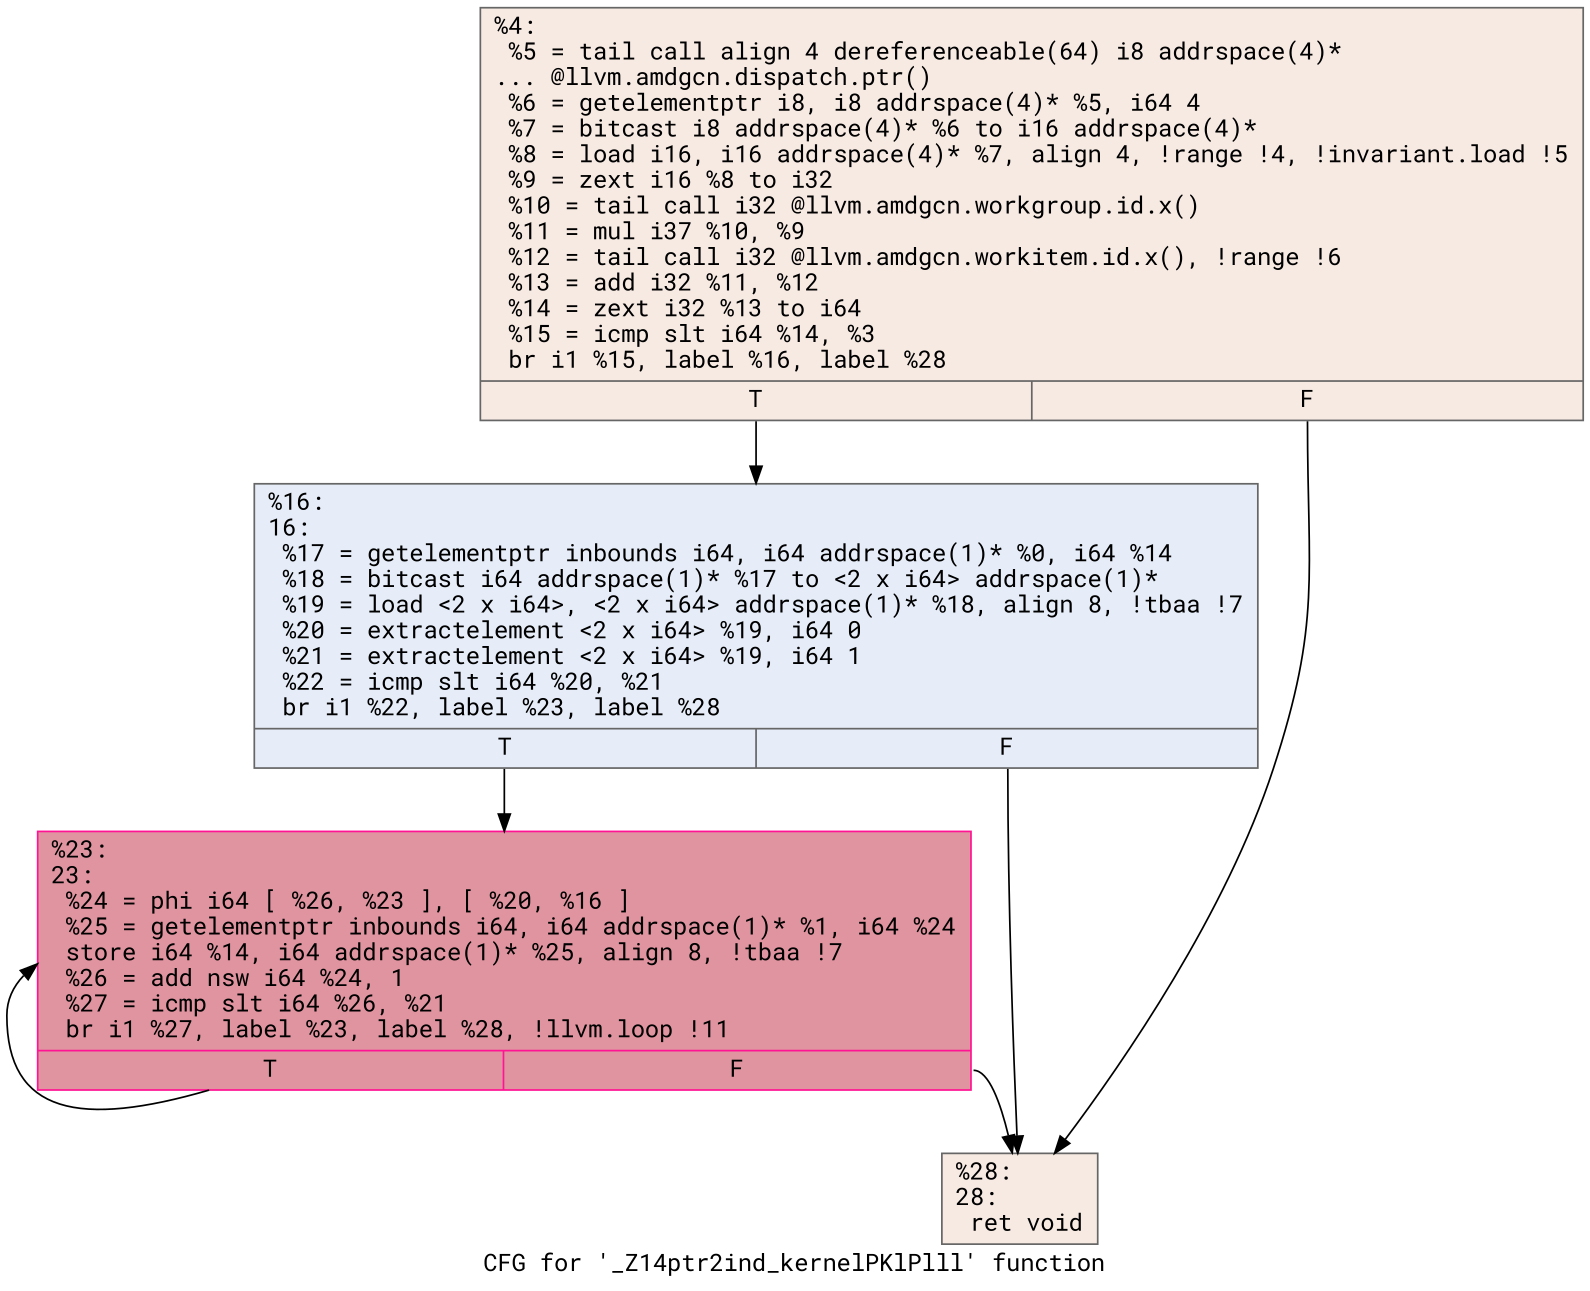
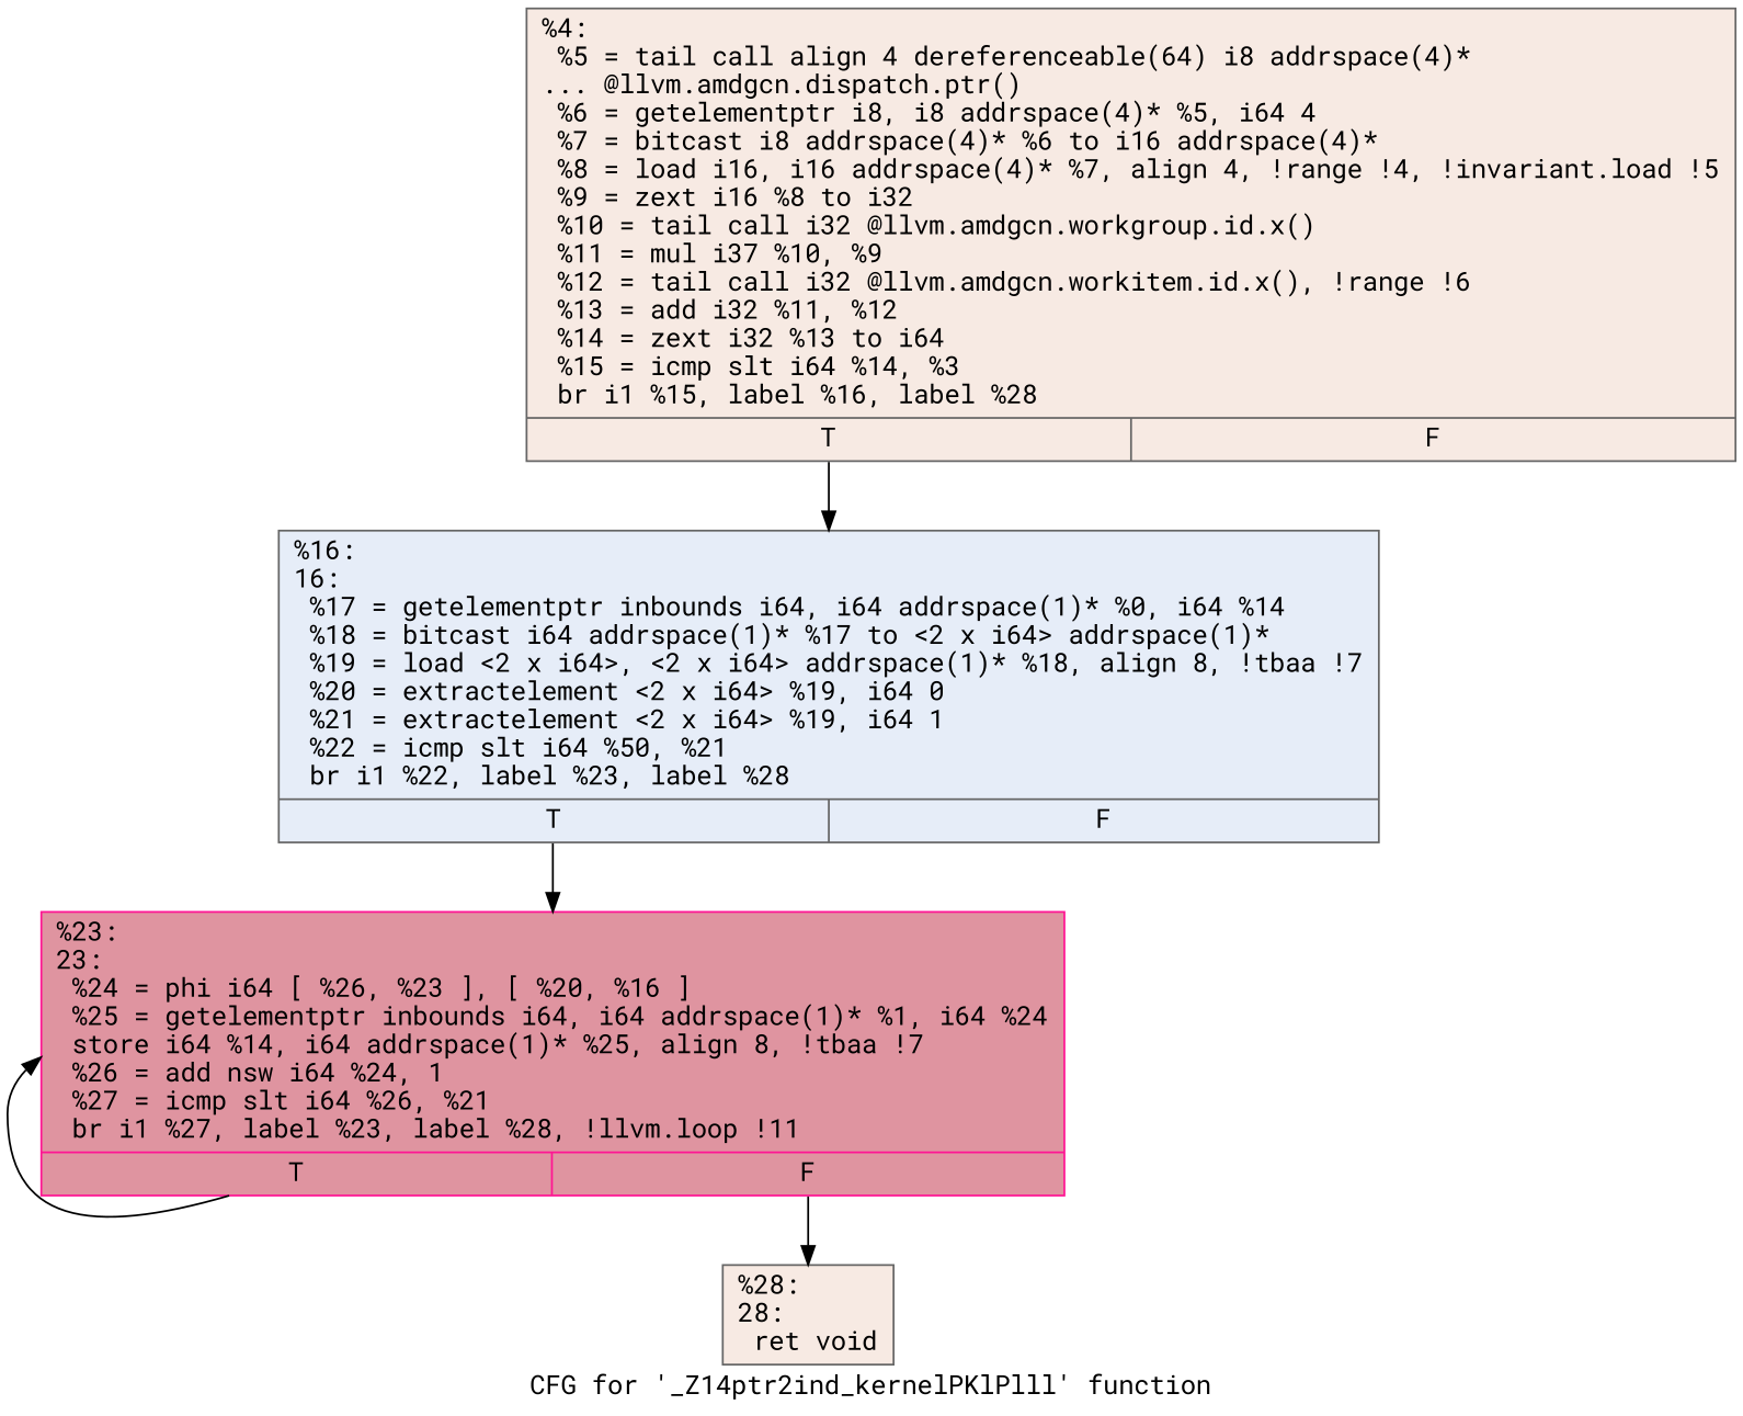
  digraph {
    fontname="Roboto Mono"
    label="CFG for '_Z14ptr2ind_kernelPKlPlll' function"
    node [color=gray40 fillcolor="#eed0c070" fontname="Roboto Mono" shape=record style=filled]
    edge [fontname="Roboto Mono" tailport=s0]
    n1 [label="{%4:\l  %5 = tail call align 4 dereferenceable(64) i8 addrspace(4)*\l... @llvm.amdgcn.dispatch.ptr()\l  %6 = getelementptr i8, i8 addrspace(4)* %5, i64 4\l  %7 = bitcast i8 addrspace(4)* %6 to i16 addrspace(4)*\l  %8 = load i16, i16 addrspace(4)* %7, align 4, !range !4, !invariant.load !5\l  %9 = zext i16 %8 to i32\l  %10 = tail call i32 @llvm.amdgcn.workgroup.id.x()\l  %11 = mul i37 %10, %9\l  %12 = tail call i32 @llvm.amdgcn.workitem.id.x(), !range !6\l  %13 = add i32 %11, %12\l  %14 = zext i32 %13 to i64\l  %15 = icmp slt i64 %14, %3\l  br i1 %15, label %16, label %28\l|{<s0>T|<s1>F}}"]
-   n2 [fillcolor="#c7d7f070" label="{%16:\l16:                                               \l  %17 = getelementptr inbounds i64, i64 addrspace(1)* %0, i64 %14\l  %18 = bitcast i64 addrspace(1)* %17 to \<2 x i64\> addrspace(1)*\l  %19 = load \<2 x i64\>, \<2 x i64\> addrspace(1)* %18, align 8, !tbaa !7\l  %20 = extractelement \<2 x i64\> %19, i64 0\l  %21 = extractelement \<2 x i64\> %19, i64 1\l  %22 = icmp slt i64 %20, %21\l  br i1 %22, label %23, label %28\l|{<s0>T|<s1>F}}"]
+   n2 [fillcolor="#c7d7f070" label="{%16:\l16:                                               \l  %17 = getelementptr inbounds i64, i64 addrspace(1)* %0, i64 %14\l  %18 = bitcast i64 addrspace(1)* %17 to \<2 x i64\> addrspace(1)*\l  %19 = load \<2 x i64\>, \<2 x i64\> addrspace(1)* %18, align 8, !tbaa !7\l  %20 = extractelement \<2 x i64\> %19, i64 0\l  %21 = extractelement \<2 x i64\> %19, i64 1\l  %22 = icmp slt i64 %50, %21\l  br i1 %22, label %23, label %28\l|{<s0>T|<s1>F}}"]
    n3 [label="{%28:\l28:                                               \l  ret void\l}"]
    n4 [color=deeppink fillcolor="#b70d2870" label="{%23:\l23:                                               \l  %24 = phi i64 [ %26, %23 ], [ %20, %16 ]\l  %25 = getelementptr inbounds i64, i64 addrspace(1)* %1, i64 %24\l  store i64 %14, i64 addrspace(1)* %25, align 8, !tbaa !7\l  %26 = add nsw i64 %24, 1\l  %27 = icmp slt i64 %26, %21\l  br i1 %27, label %23, label %28, !llvm.loop !11\l|{<s0>T|<s1>F}}"]
    n1 -> n2
-   n1 -> n3 [tailport=s1]
-   n2 -> n3 [tailport=s1]
    n2 -> n4
    n4 -> n3 [tailport=s1]
    n4 -> n4
  }
